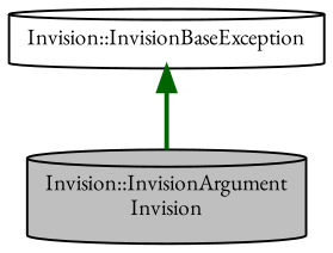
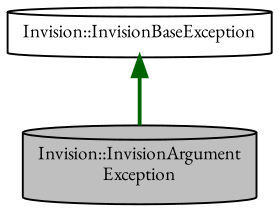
  digraph {
    fontname="EB Garamond"
    node [color=black fontname="EB Garamond" fontsize=10 shape=cylinder style=filled]
-   n1 [fillcolor=grey75 fontcolor=black height=0.2 label="Invision::InvisionArgument\lInvision" width=0.4]
+   n1 [fillcolor=grey75 fontcolor=black height=0.2 label="Invision::InvisionArgument\lException" width=0.4]
    n2 [fillcolor=white height=0.2 label="Invision::InvisionBaseException" width=0.4]
    n2 -> n1 [color=darkgreen dir=back fontname="EB Garamond" fontsize=10 labelfontname=Helvetica labelfontsize=10 style=bold]
  }
